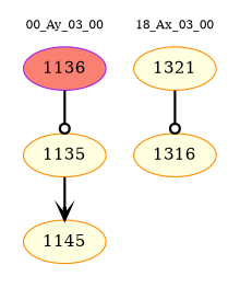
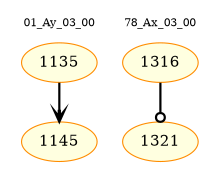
  digraph {
    node [color=darkorange fillcolor=lightyellow style=filled]
    edge [arrowhead=odot color=black style=bold]
-   n1 [color=purple fillcolor=salmon label=1136]
    n2 [label=1135]
    n3 [label=1145]
    n4 [label=1321]
    n5 [label=1316]
    subgraph cluster_1 {
      color=white
      fontsize=10
-     label="00_Ay_03_00"
-     n1
+     label="01_Ay_03_00"
      n2
      n3
    }
    subgraph cluster_2 {
      color=white
      fontsize=10
-     label="18_Ax_03_00"
+     label="78_Ax_03_00"
      n4
      n5
    }
-   n1 -> n2
    n2 -> n3 [arrowhead=vee]
-   n4 -> n5
+   n5 -> n4
  }
